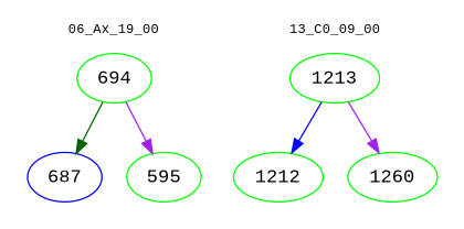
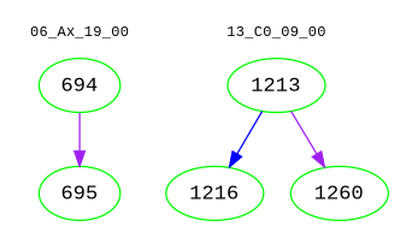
  digraph {
    fontname="Liberation Mono"
    node [color=green fontname="Liberation Mono"]
    edge [color=purple fontname="Liberation Mono"]
    n1 [label=694]
-   n2 [color=blue label=687]
-   n3 [label=595]
+   n3 [label=695]
    n4 [label=1213]
-   n5 [label=1212]
+   n5 [label=1216]
    n6 [label=1260]
    subgraph cluster_1 {
      color=white
      fontsize=10
      label="06_Ax_19_00"
      n1
-     n2
      n3
    }
    subgraph cluster_2 {
      color=white
      fontsize=10
      label="13_C0_09_00"
      n4
      n5
      n6
    }
-   n1 -> n2 [color=darkgreen]
    n1 -> n3
    n4 -> n5 [color=blue]
    n4 -> n6
  }
